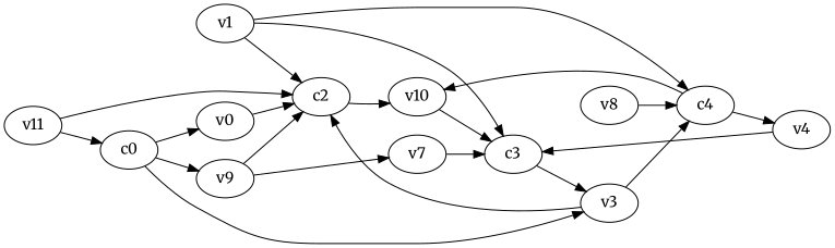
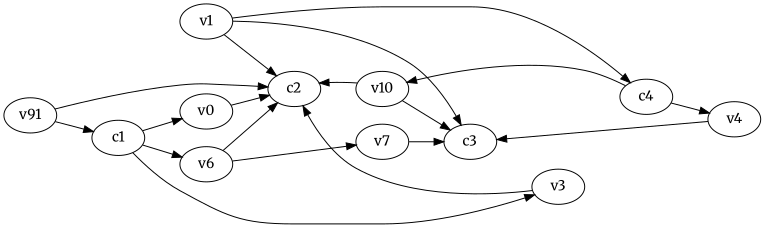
  strict digraph {
    fontname=Merriweather
    rankdir=LR
    node [fontname=Merriweather]
    edge [fontname=Merriweather weight=1]
    n1 [label=v0]
-   c1 [label=c0]
+   c1
    v3
-   v9
+   v9 [label=v6]
    c2
    c4
    v7
    c3
    v4
    v10
    v1
-   v8
-   v11
+   v11 [label=v91]
    n1 -> c2
    c1 -> n1
    c1 -> v3
    c1 -> v9
    v3 -> c2
-   v3 -> c4
    v9 -> c2
    v9 -> v7
    c4 -> v4
    c4 -> v10
    v7 -> c3
-   c3 -> v3
    v4 -> c3
-   c2 -> v10
+   v10 -> c2
    v10 -> c3
    v1 -> c2
    v1 -> c4
    v1 -> c3
-   v8 -> c4
    v11 -> c1
    v11 -> c2
  }
